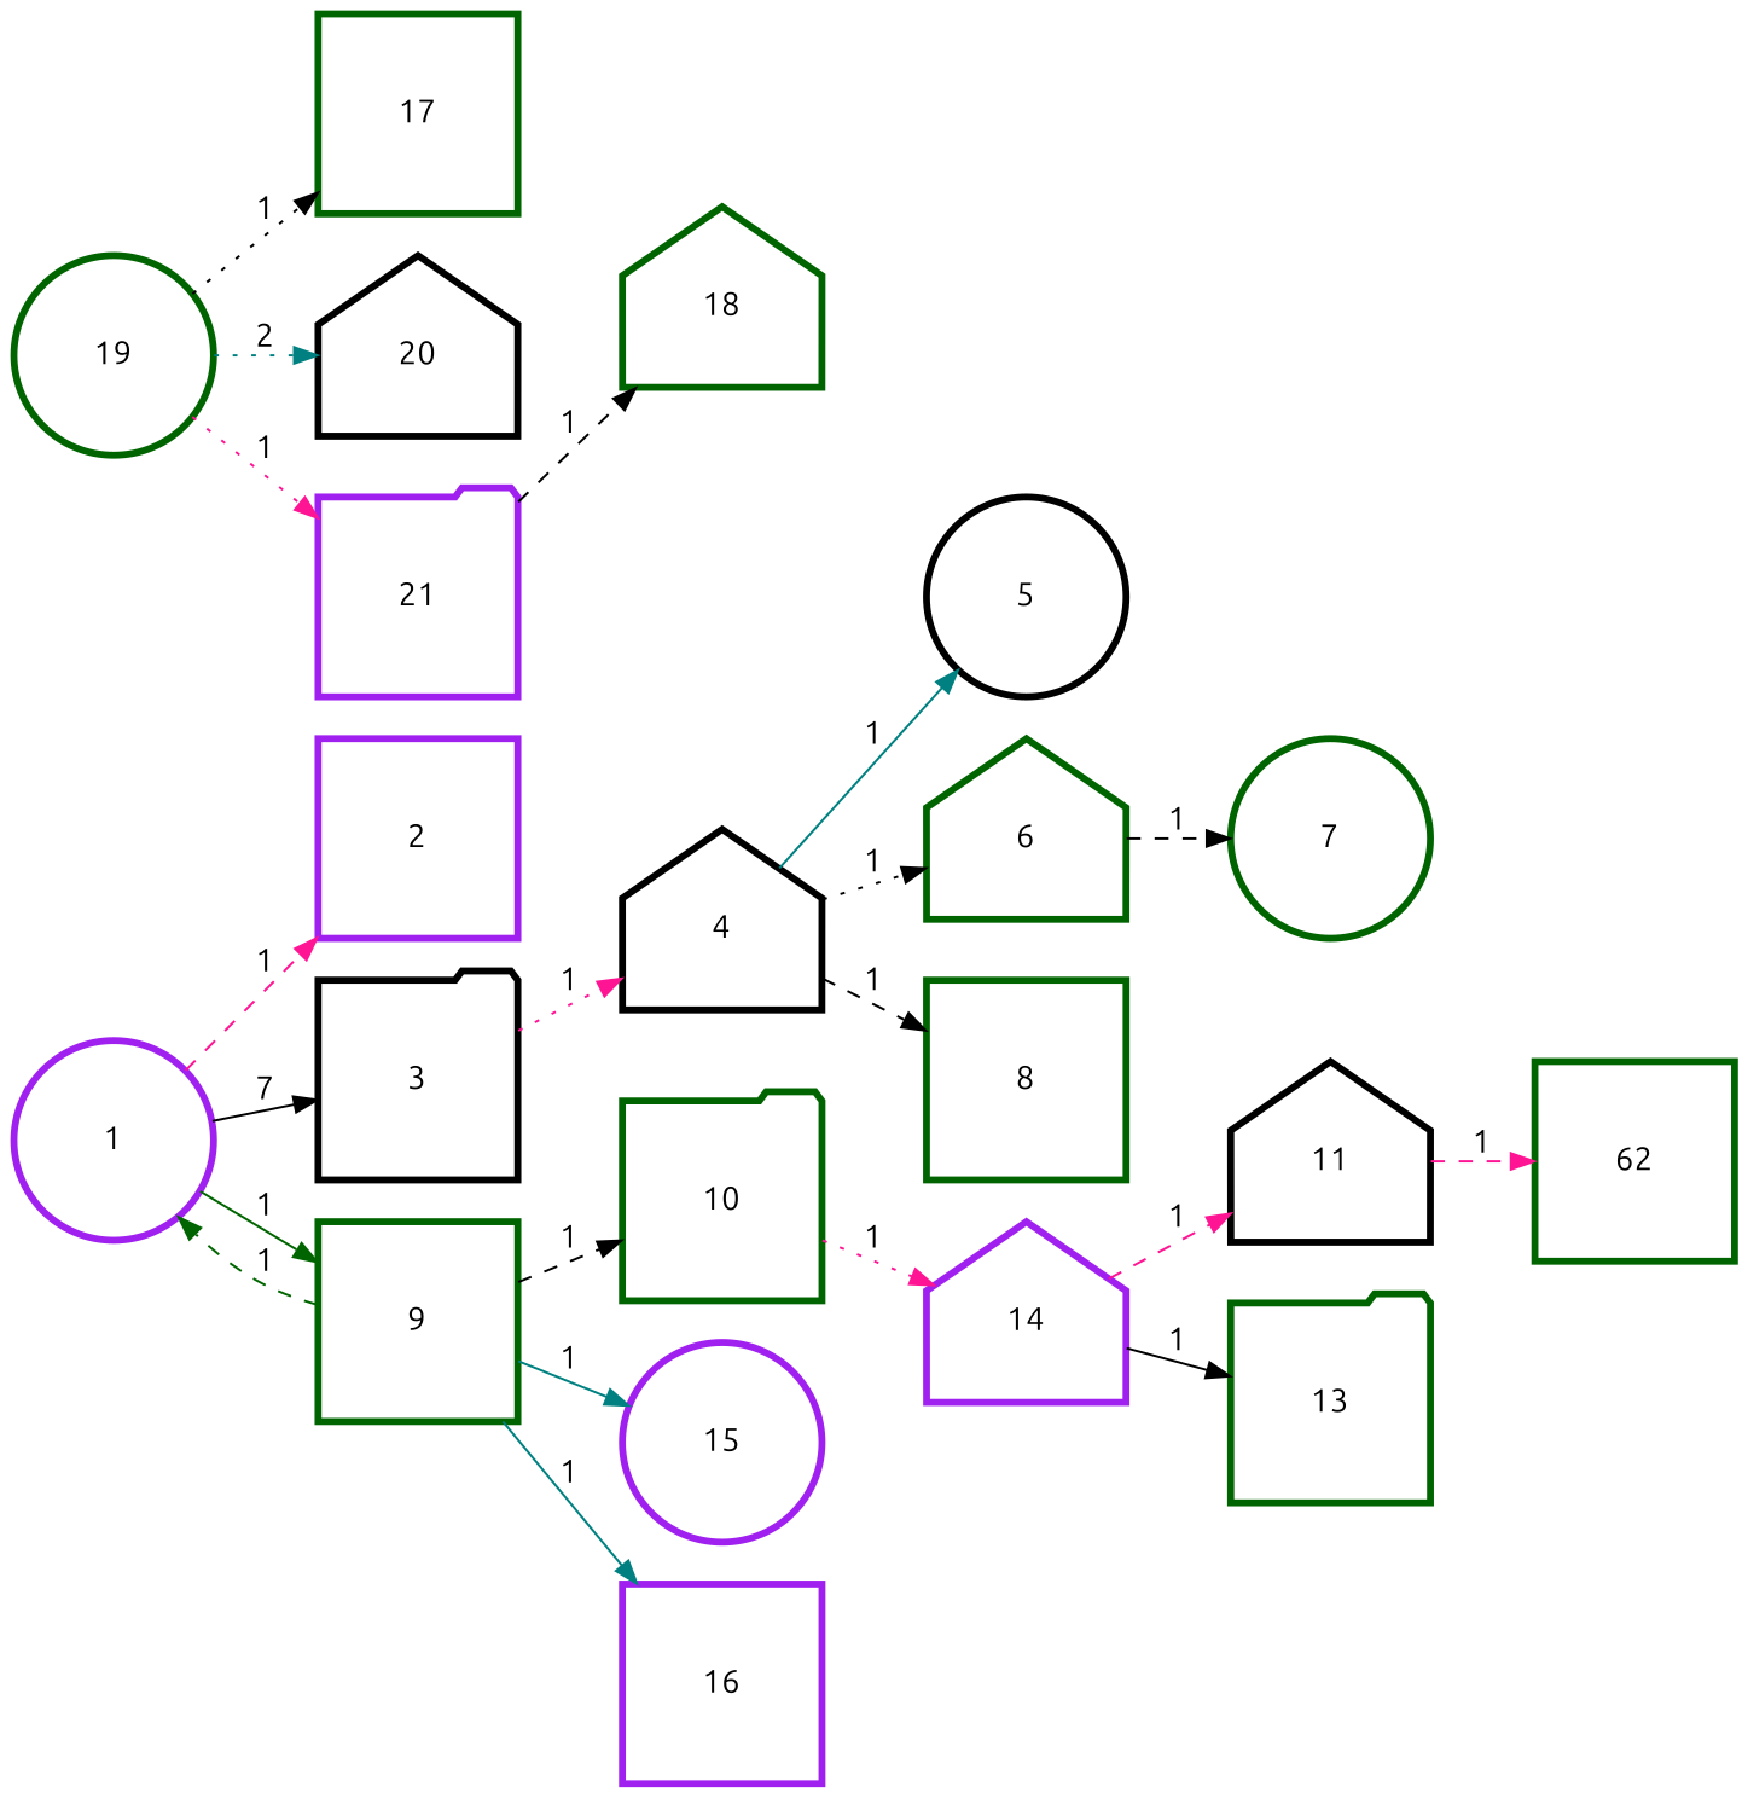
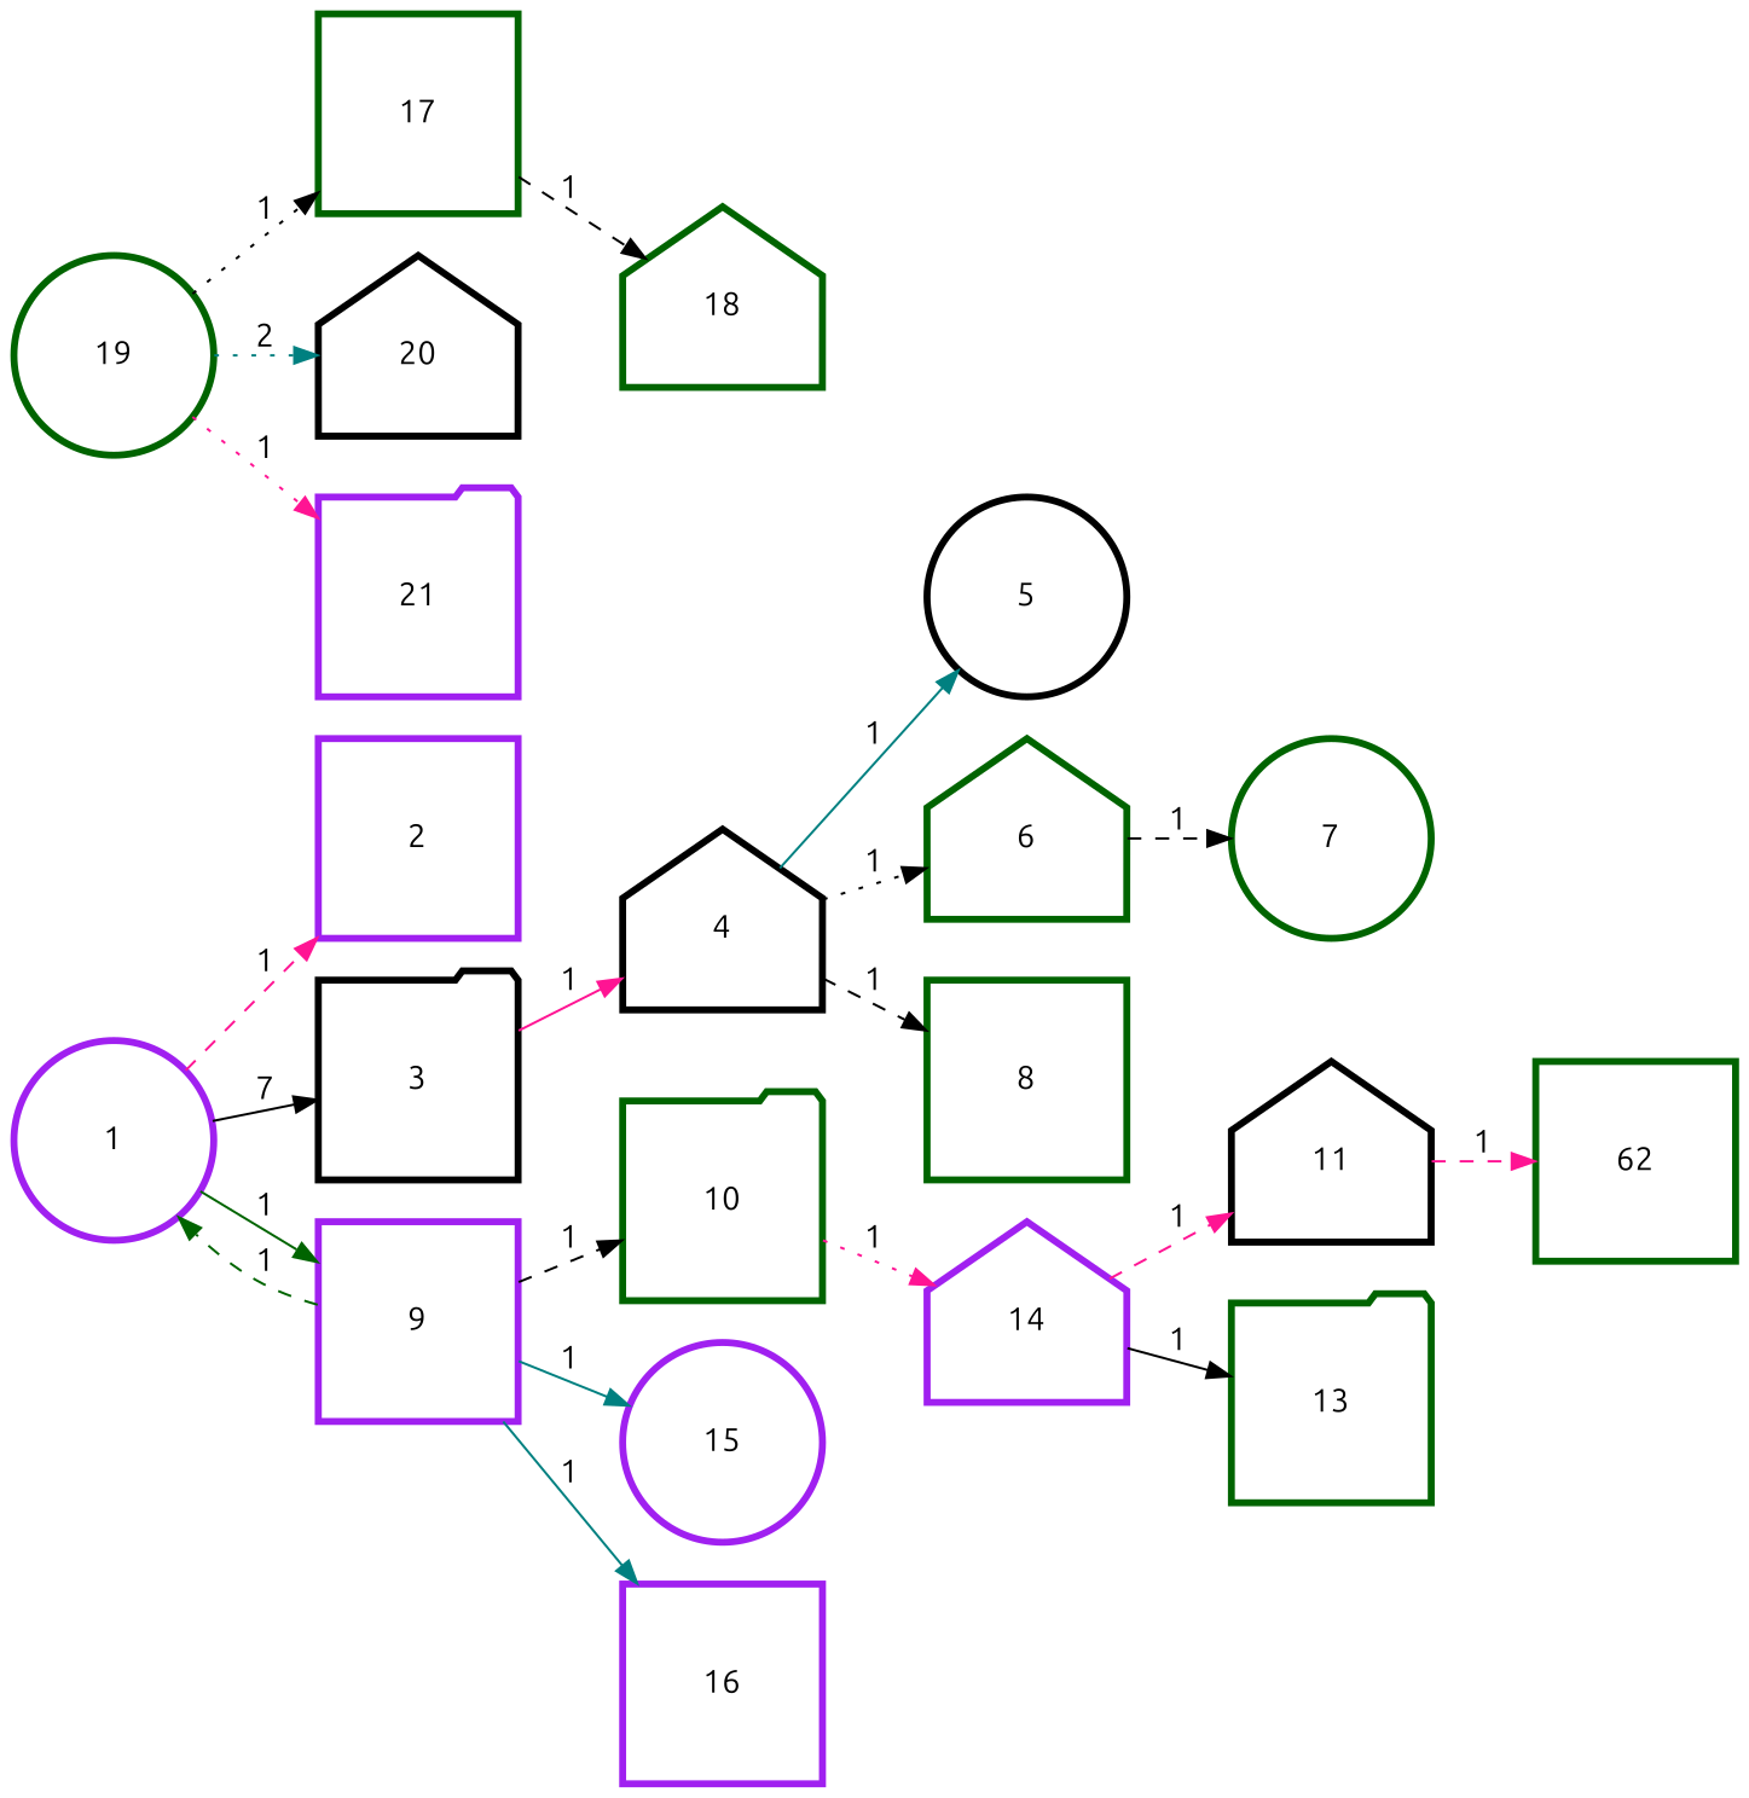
  digraph {
    fontname=Ubuntu
    rankdir=LR
    node [color=darkgreen fontname=Ubuntu penwidth=3 shape=box]
    edge [color=black fontname=Ubuntu penwidth=1 style=dashed]
    n1 [color=purple height=1.2 label=1 shape=circle width=1.2]
    n2 [color=purple height=1.2 label=2 width=1.2]
    n3 [color=black height=1.2 label=3 shape=folder width=1.2]
-   n4 [height=1.2 label=9 width=1.2]
+   n4 [color=purple height=1.2 label=9 width=1.2]
    n5 [color=black height=1.2 label=4 shape=house width=1.2]
    n6 [height=1.2 label=10 shape=folder width=1.2]
    n7 [color=purple height=1.2 label=15 shape=circle width=1.2]
    n8 [color=purple height=1.2 label=16 width=1.2]
    n9 [color=black height=1.2 label=5 shape=circle width=1.2]
    n10 [height=1.2 label=6 shape=house width=1.2]
    n11 [height=1.2 label=8 width=1.2]
    n12 [height=1.2 label=7 shape=circle width=1.2]
    n13 [color=purple height=1.2 label=14 shape=house width=1.2]
    n14 [height=1.2 label=19 shape=circle width=1.2]
    n15 [height=1.2 label=17 width=1.2]
    n16 [color=black height=1.2 label=20 shape=house width=1.2]
    n17 [color=purple height=1.2 label=21 shape=folder width=1.2]
    n18 [color=black height=1.2 label=11 shape=house width=1.2]
    n19 [height=1.2 label=13 shape=folder width=1.2]
    n20 [height=1.2 label=62 width=1.2]
    n21 [height=1.2 label=18 shape=house width=1.2]
    n1 -> n2 [color=deeppink label=1]
    n1 -> n3 [label=7 style=solid]
    n1 -> n4 [color=darkgreen label=1 style=solid]
-   n3 -> n5 [color=deeppink label=1 style=dotted]
+   n3 -> n5 [color=deeppink label=1 style=solid]
    n4 -> n1 [color=darkgreen label=1]
    n4 -> n6 [label=1]
    n4 -> n7 [color=teal label=1 style=solid]
    n4 -> n8 [color=teal label=1 style=solid]
    n5 -> n9 [color=teal label=1 style=solid]
    n5 -> n10 [label=1 style=dotted]
    n5 -> n11 [label=1]
    n6 -> n13 [color=deeppink label=1 style=dotted]
    n10 -> n12 [label=1]
    n13 -> n18 [color=deeppink label=1]
    n13 -> n19 [label=1 style=solid]
    n14 -> n15 [label=1 style=dotted]
    n14 -> n16 [color=teal label=2 style=dotted]
    n14 -> n17 [color=deeppink label=1 style=dotted]
-   n17 -> n21 [label=1]
+   n15 -> n21 [label=1]
    n18 -> n20 [color=deeppink label=1]
  }
